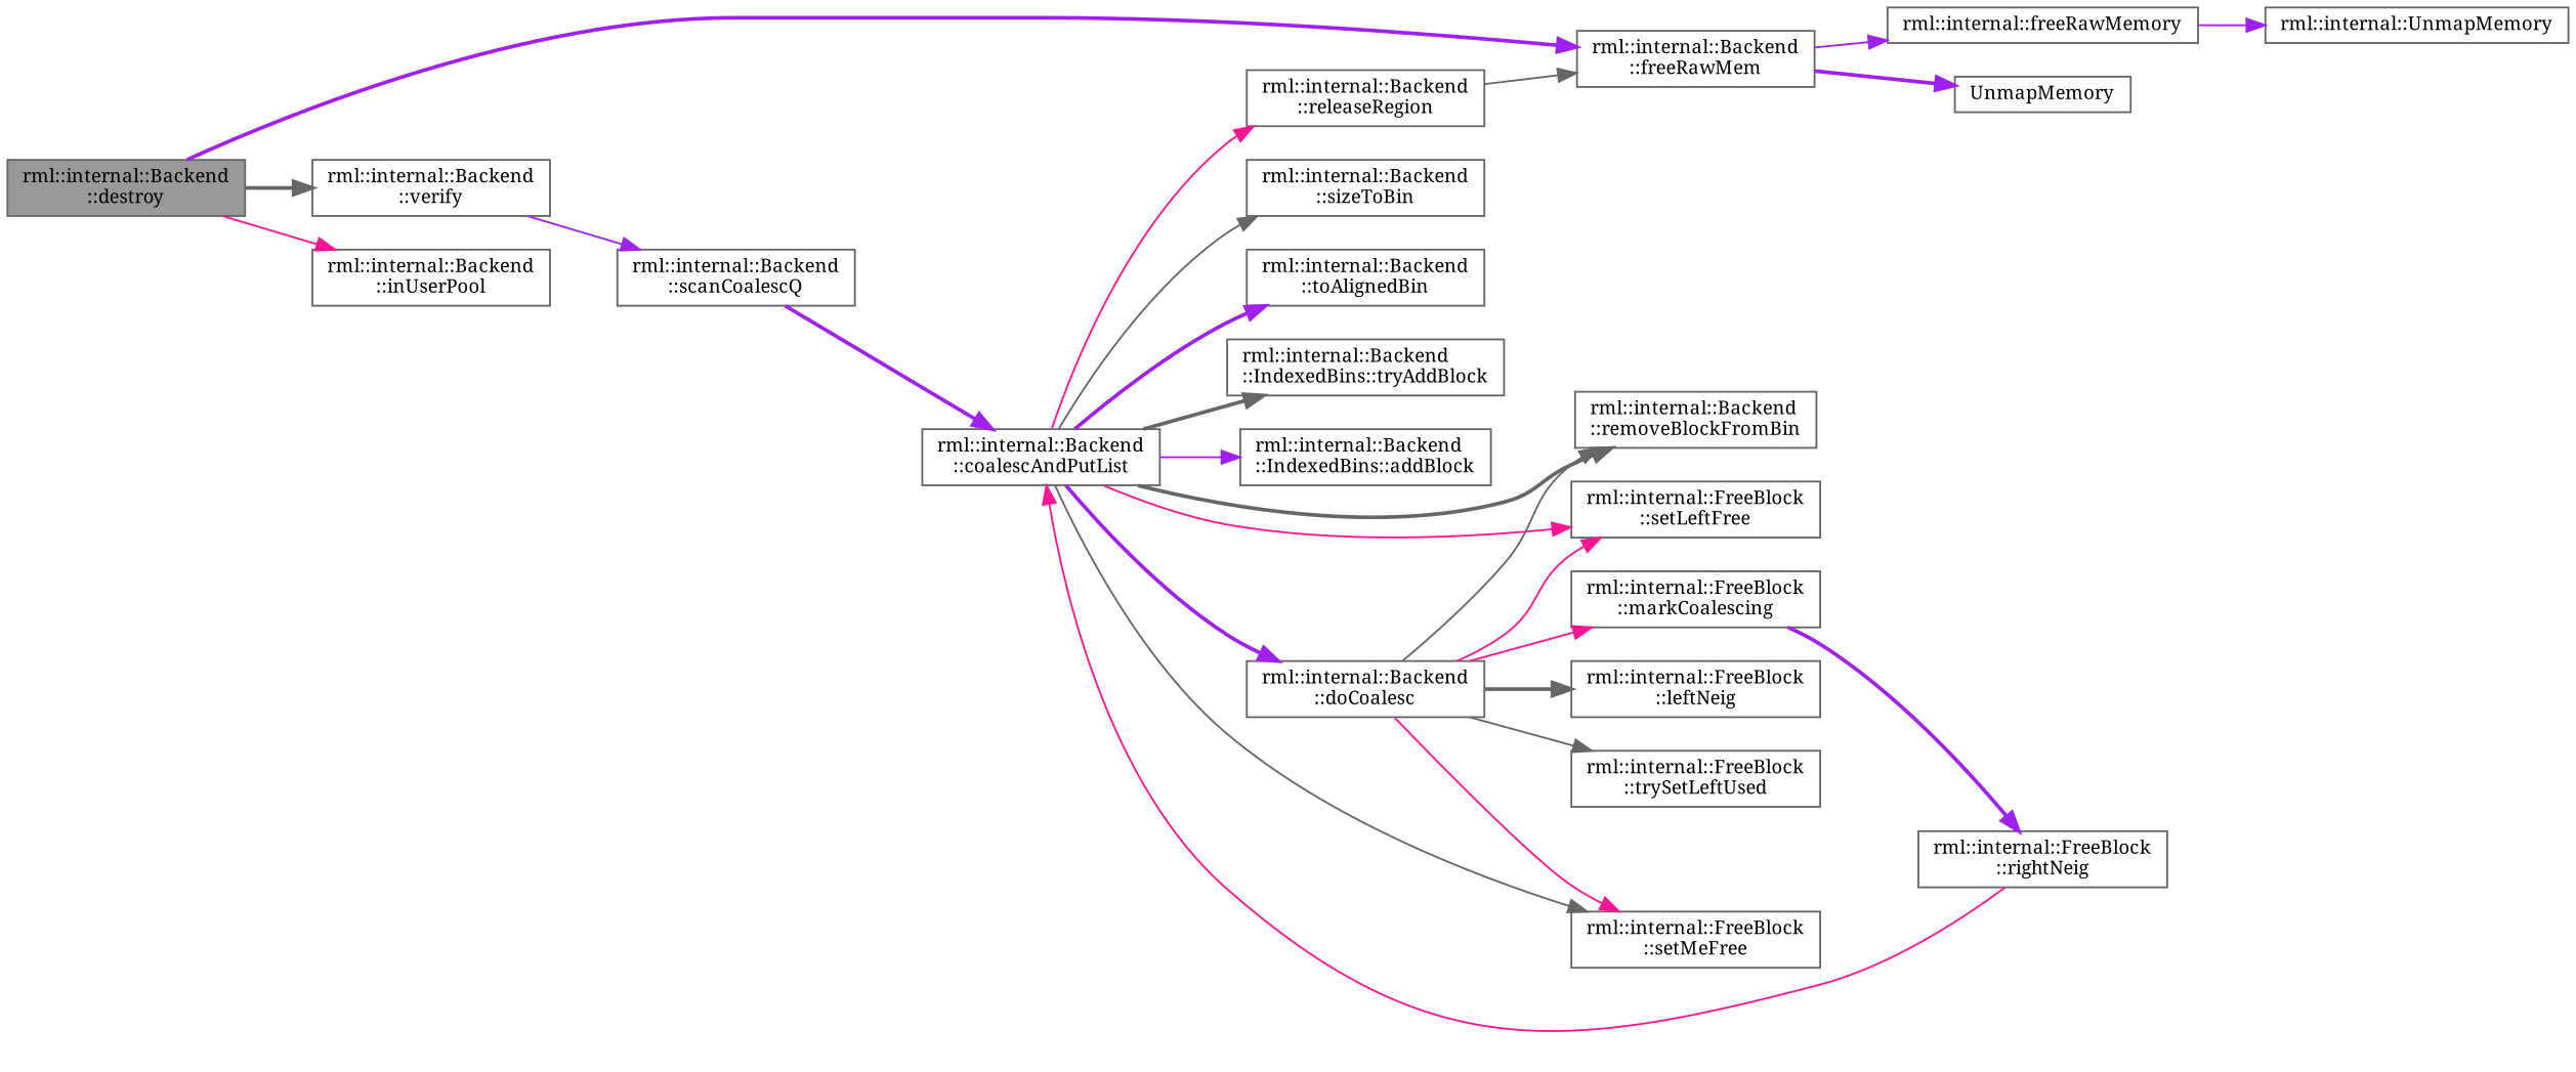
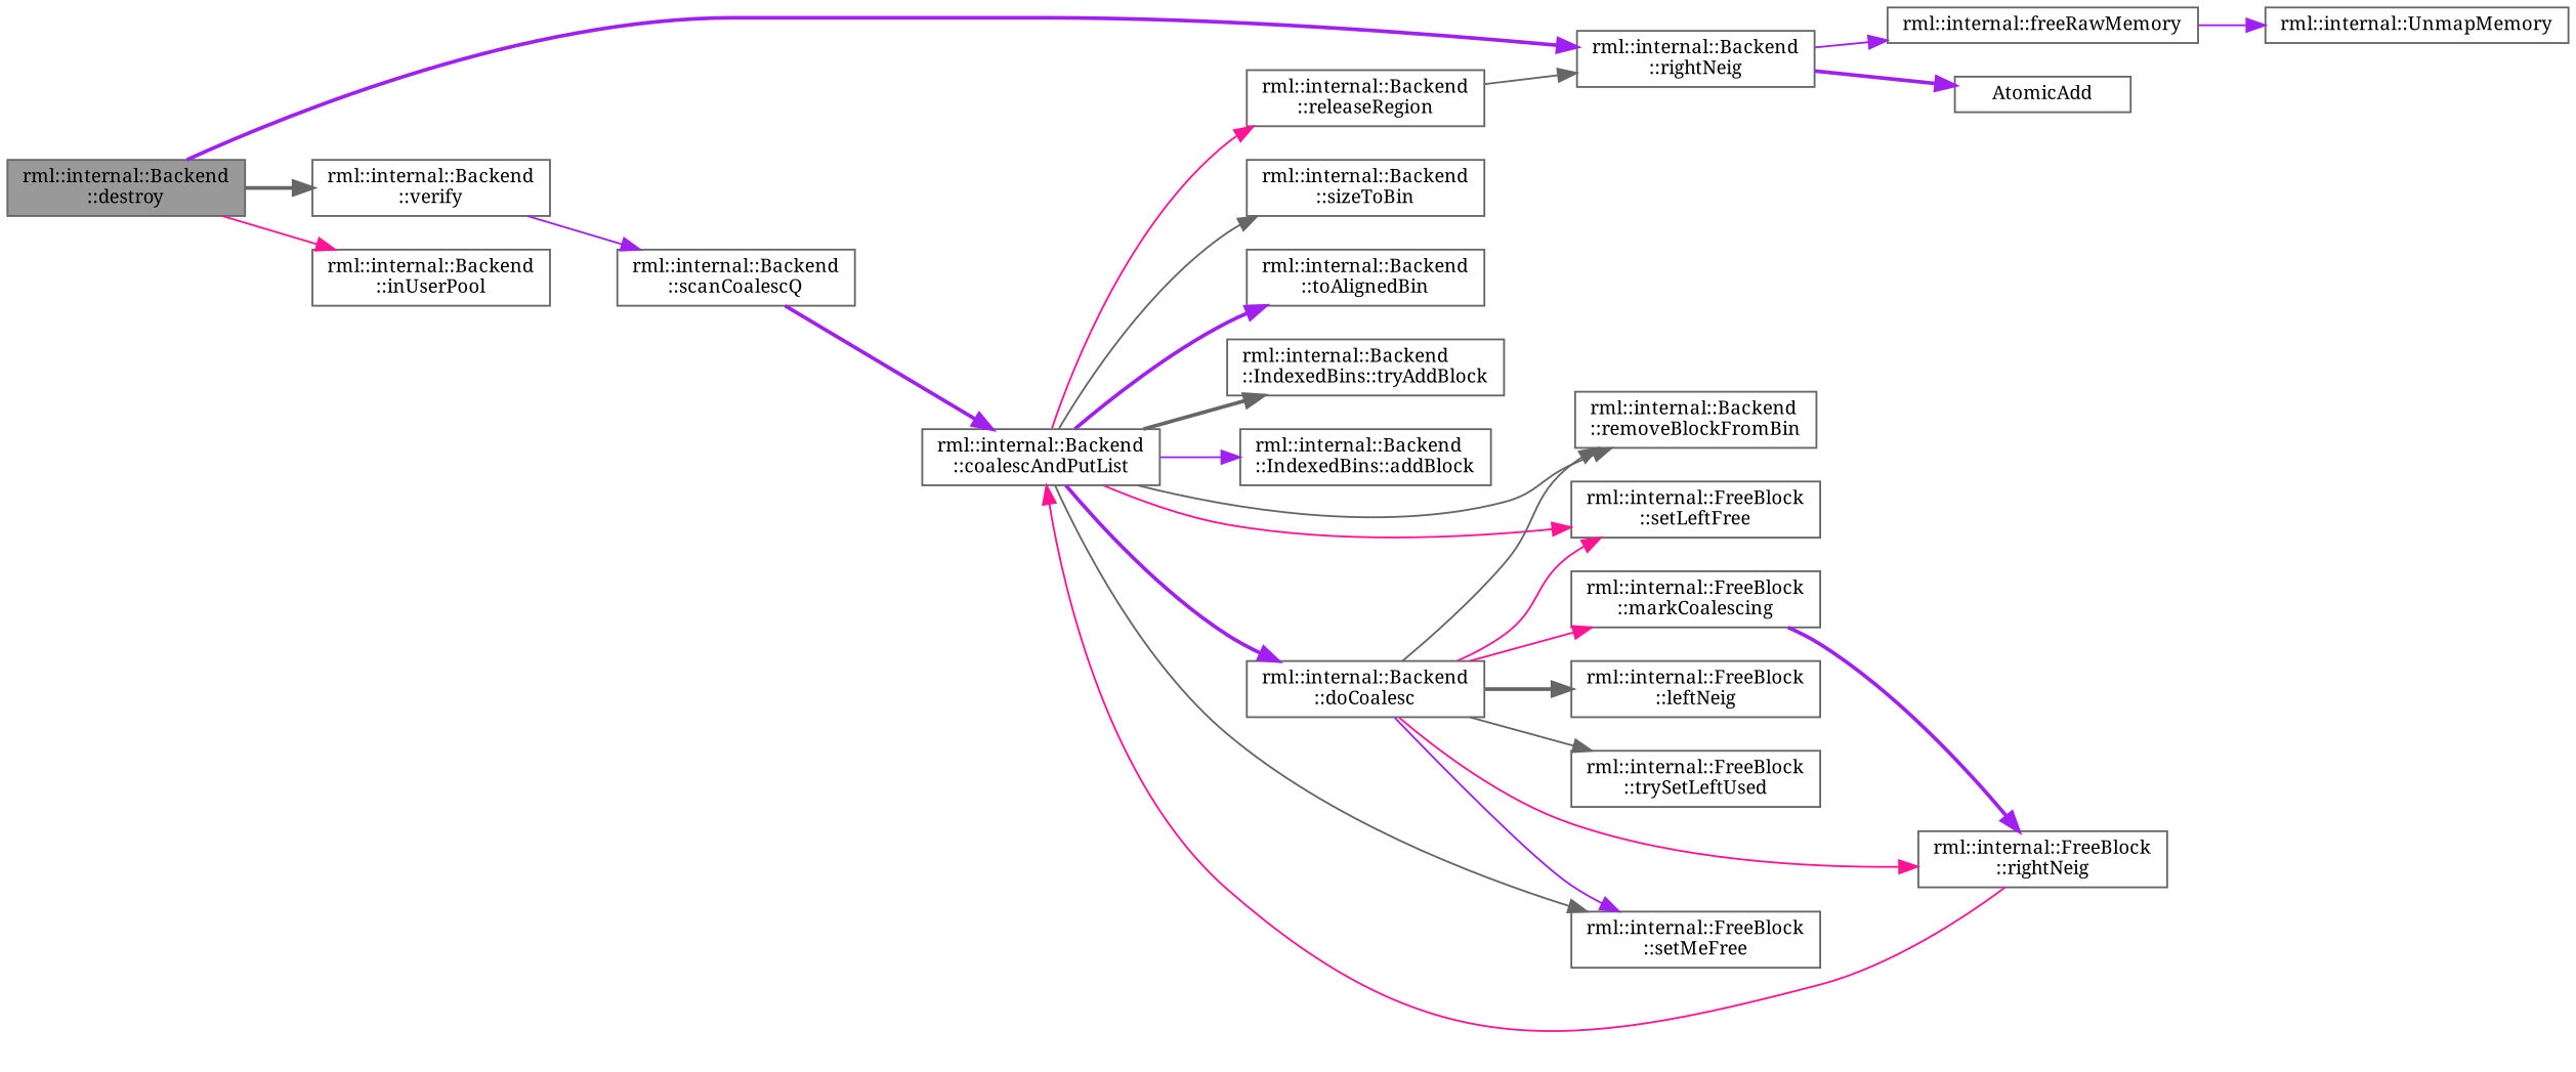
  digraph {
    fontname="Noto Serif"
    rankdir=LR
    node [color=grey40 fillcolor=white fontname="Noto Serif" fontsize=10 shape=box style=filled]
    edge [color=purple fontname="Noto Serif" fontsize=10 labelfontname=Helvetica labelfontsize=10 style=solid]
    n1 [color=gray40 fillcolor=grey60 fontcolor=black height=0.2 label="rml::internal::Backend\l::destroy" width=0.4]
-   n2 [height=0.2 label="rml::internal::Backend\l::freeRawMem" width=0.4]
+   n2 [height=0.2 label="rml::internal::Backend\l::rightNeig" width=0.4]
    n3 [height=0.2 label="rml::internal::Backend\l::inUserPool" width=0.4]
    n4 [height=0.2 label="rml::internal::Backend\l::verify" width=0.4]
-   n5 [height=0.2 label=UnmapMemory width=0.4]
+   n5 [height=0.2 label=AtomicAdd width=0.4]
    n6 [height=0.2 label="rml::internal::freeRawMemory" width=0.4]
    n7 [height=0.2 label="rml::internal::Backend\l::scanCoalescQ" width=0.4]
    n8 [height=0.2 label="rml::internal::UnmapMemory" width=0.4]
    n9 [height=0.2 label="rml::internal::Backend\l::coalescAndPutList" width=0.4]
    n10 [height=0.2 label="rml::internal::Backend\l::IndexedBins::addBlock" width=0.4]
    n11 [height=0.2 label="rml::internal::Backend\l::doCoalesc" width=0.4]
    n12 [height=0.2 label="rml::internal::Backend\l::removeBlockFromBin" width=0.4]
    n13 [height=0.2 label="rml::internal::FreeBlock\l::setLeftFree" width=0.4]
    n14 [height=0.2 label="rml::internal::FreeBlock\l::setMeFree" width=0.4]
    n15 [height=0.2 label="rml::internal::Backend\l::releaseRegion" width=0.4]
    n16 [height=0.2 label="rml::internal::Backend\l::sizeToBin" width=0.4]
    n17 [height=0.2 label="rml::internal::Backend\l::toAlignedBin" width=0.4]
    n18 [height=0.2 label="rml::internal::Backend\l::IndexedBins::tryAddBlock" width=0.4]
    n19 [height=0.2 label="rml::internal::FreeBlock\l::rightNeig" width=0.4]
    n20 [height=0.2 label="rml::internal::FreeBlock\l::leftNeig" width=0.4]
    n21 [height=0.2 label="rml::internal::FreeBlock\l::markCoalescing" width=0.4]
    n22 [height=0.2 label="rml::internal::FreeBlock\l::trySetLeftUsed" width=0.4]
    n1 -> n2 [style=bold]
    n1 -> n3 [color=deeppink]
    n1 -> n4 [color=gray40 style=bold]
    n2 -> n5 [style=bold]
    n2 -> n6
    n4 -> n7
    n6 -> n8
    n7 -> n9 [style=bold]
    n9 -> n10
    n9 -> n11 [style=bold]
-   n9 -> n12 [color=gray40 style=bold]
+   n9 -> n12 [color=gray40]
    n9 -> n13 [color=deeppink]
    n9 -> n14 [color=gray40]
    n9 -> n15 [color=deeppink]
    n9 -> n16 [color=gray40]
    n9 -> n17 [style=bold]
    n9 -> n18 [color=gray40 style=bold]
    n11 -> n12 [color=gray40]
    n11 -> n13 [color=deeppink]
-   n11 -> n14 [color=deeppink]
+   n11 -> n14
+   n11 -> n19 [color=deeppink]
    n11 -> n20 [color=gray40 style=bold]
    n11 -> n21 [color=deeppink]
    n11 -> n22 [color=gray40]
    n15 -> n2 [color=gray40]
    n19 -> n9 [color=deeppink]
    n21 -> n19 [style=bold]
  }
